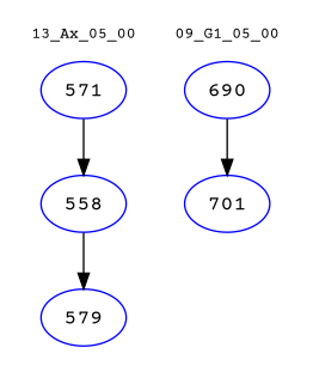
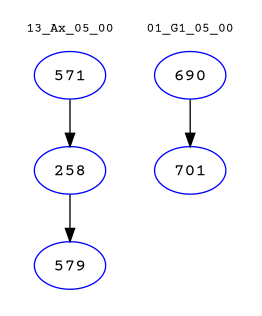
  digraph {
    fontname="Courier Prime"
    node [color=blue fontname="Courier Prime"]
    edge [color=black fontname="Courier Prime"]
    n1 [label=571]
-   n2 [label=558]
+   n2 [label=258]
    n3 [label=579]
    n4 [label=690]
    n5 [label=701]
    subgraph cluster_1 {
      color=white
      fontsize=10
      label="13_Ax_05_00"
      n1
      n2
      n3
    }
    subgraph cluster_2 {
      color=white
      fontsize=10
-     label="09_G1_05_00"
+     label="01_G1_05_00"
      n4
      n5
    }
    n1 -> n2
    n2 -> n3
    n4 -> n5
  }
